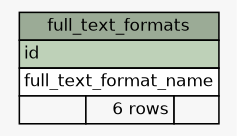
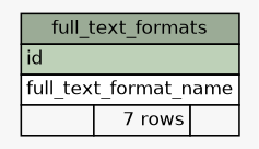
  digraph {
    bgcolor="#f7f7f7"
    fontname=Helvetica
    fontsize=11
    nodesep=0.18
    rankdir=RL
    ranksep=0.46
-   n1 [fontname=Helvetica fontsize=11 label=<     <TABLE BORDER="0" CELLBORDER="1" CELLSPACING="0" BGCOLOR="#ffffff">       <TR><TD COLSPAN="3" BGCOLOR="#9bab96" ALIGN="CENTER">full_text_formats</TD></TR>       <TR><TD PORT="id" COLSPAN="3" BGCOLOR="#bed1b8" ALIGN="LEFT">id</TD></TR>       <TR><TD PORT="full_text_format_name" COLSPAN="3" ALIGN="LEFT">full_text_format_name</TD></TR>       <TR><TD ALIGN="LEFT" BGCOLOR="#f7f7f7">  </TD><TD ALIGN="RIGHT" BGCOLOR="#f7f7f7">6 rows</TD><TD ALIGN="RIGHT" BGCOLOR="#f7f7f7">  </TD></TR>     </TABLE>> shape=plaintext]
+   n1 [fontname=Helvetica fontsize=11 label=<     <TABLE BORDER="0" CELLBORDER="1" CELLSPACING="0" BGCOLOR="#ffffff">       <TR><TD COLSPAN="3" BGCOLOR="#9bab96" ALIGN="CENTER">full_text_formats</TD></TR>       <TR><TD PORT="id" COLSPAN="3" BGCOLOR="#bed1b8" ALIGN="LEFT">id</TD></TR>       <TR><TD PORT="full_text_format_name" COLSPAN="3" ALIGN="LEFT">full_text_format_name</TD></TR>       <TR><TD ALIGN="LEFT" BGCOLOR="#f7f7f7">  </TD><TD ALIGN="RIGHT" BGCOLOR="#f7f7f7">7 rows</TD><TD ALIGN="RIGHT" BGCOLOR="#f7f7f7">  </TD></TR>     </TABLE>> shape=plaintext]
  }
